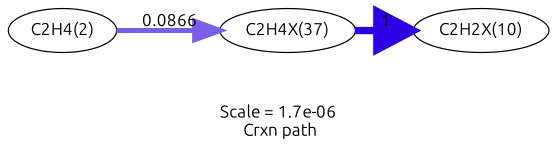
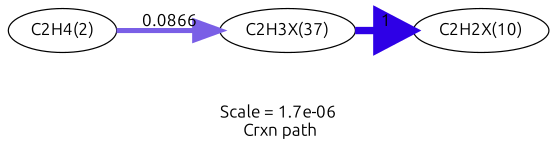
  digraph {
    fontname=Ubuntu
    label="Scale = 1.7e-06\l Crxn path"
    rankdir=LR
    node [fontname=Ubuntu]
    edge [fontname=Ubuntu]
    n1 [label="C2H4(2)"]
-   n2 [label="C2H4X(37)"]
+   n2 [label="C2H3X(37)"]
    n3 [label="C2H2X(10)"]
    n1 -> n2 [arrowsize=2.08 color="0.7, 0.587, 0.9" label=" 0.0866" style="setlinewidth(4.15)"]
    n2 -> n3 [arrowsize=3 color="0.7, 1.5, 0.9" label=" 1" style="setlinewidth(6)"]
  }
